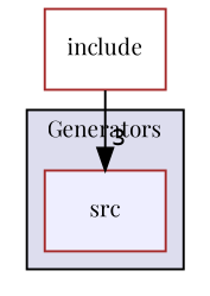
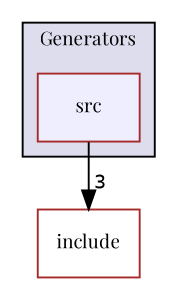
  digraph {
    compound=true
    fontname="Playfair Display"
    node [fontname="Playfair Display" fontsize=10 shape=box color=brown]
    n1 [fillcolor="#eeeeff" label=src pencolor=black style=filled]
    n2 [label=include]
    subgraph cluster_1 {
      bgcolor="#ddddee"
      fontsize=10
      label=Generators
      pencolor=black
      n1
    }
-   n2 -> n1 [headlabel=3 labeldistance=1.5 labelfontname=Helvetica labelfontsize=10 fontname="Playfair Display"]
+   n1 -> n2 [headlabel=3 labeldistance=1.5 labelfontname=Helvetica labelfontsize=10 fontname="Playfair Display"]
  }
